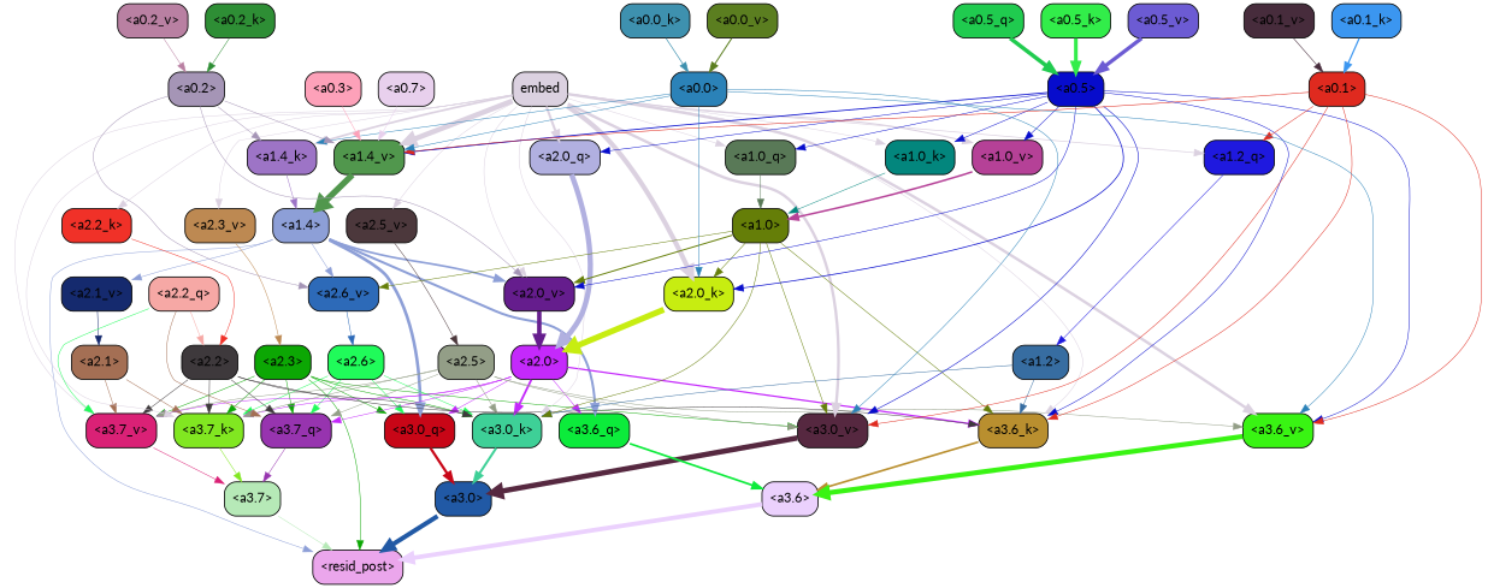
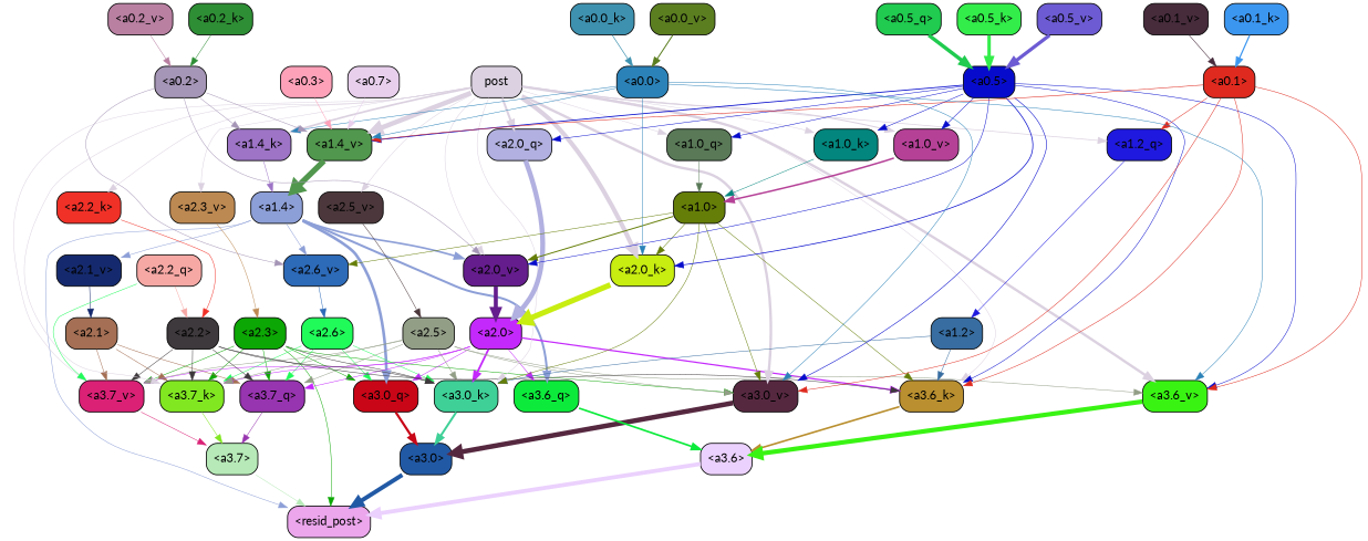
  strict digraph {
    fontname=Lato
    splines=true
    node [color=black fontname=Lato shape=box style="filled, rounded"]
    edge [color="#dbd1e0" fontname=Lato penwidth=0.6]
    "<a3.7>" [fillcolor="#b6e9b7"]
    "<resid_post>" [fillcolor="#eba6ec"]
    "<a3.6>" [fillcolor="#ebd1fd"]
    "<a3.0>" [fillcolor="#2159a5"]
    "<a2.3>" [fillcolor="#0ca704"]
    "<a3.7_q>" [fillcolor="#9734af"]
    "<a3.0_q>" [fillcolor="#c80617"]
    "<a3.7_k>" [fillcolor="#81e721"]
    "<a3.0_k>" [fillcolor="#3ed097"]
    "<a3.7_v>" [fillcolor="#da2176"]
    "<a3.0_v>" [fillcolor="#562840"]
    "<a1.4>" [fillcolor="#8d9fd7"]
    "<a3.6_q>" [fillcolor="#0ceb3b"]
    "<a2.6_v>" [fillcolor="#2d6ab8"]
    "<a2.1_v>" [fillcolor="#152a6e"]
    "<a2.0_v>" [fillcolor="#651d8d"]
    "<a2.6>" [fillcolor="#20fb5a"]
    "<a2.1>" [fillcolor="#a46f54"]
    "<a2.0>" [fillcolor="#c429fb"]
    "<a3.6_k>" [fillcolor="#b98f2f"]
    "<a3.6_v>" [fillcolor="#39f413"]
    "<a2.5>" [fillcolor="#939e87"]
    "<a2.2>" [fillcolor="#3e393c"]
-   embed [fillcolor="#dbd1e0"]
+   embed [fillcolor="#dbd1e0" label=post]
    "<a2.0_q>" [fillcolor="#b1b0e0"]
    "<a2.2_k>" [fillcolor="#f03128"]
    "<a2.0_k>" [fillcolor="#c7ed11"]
    "<a2.5_v>" [fillcolor="#4c383c"]
    "<a2.3_v>" [fillcolor="#bd8952"]
    "<a1.2_q>" [fillcolor="#1f19df"]
    "<a1.0_q>" [fillcolor="#597957"]
    "<a1.4_k>" [fillcolor="#9d74c6"]
    "<a1.0_k>" [fillcolor="#03867d"]
    "<a1.4_v>" [fillcolor="#51974d"]
    "<a1.0_v>" [fillcolor="#b54197"]
    "<a1.2>" [fillcolor="#376da1"]
    "<a1.0>" [fillcolor="#657e08"]
    "<a0.5>" [fillcolor="#070ccc"]
    "<a0.1>" [fillcolor="#df2a1f"]
    "<a0.0>" [fillcolor="#2b82b8"]
    "<a2.2_q>" [fillcolor="#f6a8a5"]
    "<a0.2>" [fillcolor="#a595b6"]
    "<a0.7>" [fillcolor="#e8d0ed"]
    "<a0.3>" [fillcolor="#fda1b9"]
    "<a0.5_q>" [fillcolor="#20cb4f"]
    "<a0.5_k>" [fillcolor="#32ed4a"]
    "<a0.2_k>" [fillcolor="#2e8e35"]
    "<a0.1_k>" [fillcolor="#3b96f0"]
    "<a0.0_k>" [fillcolor="#3e91af"]
    "<a0.5_v>" [fillcolor="#6c5bd3"]
    "<a0.2_v>" [fillcolor="#b980a2"]
    "<a0.1_v>" [fillcolor="#472c3c"]
    "<a0.0_v>" [fillcolor="#5b7e20"]
    "<a3.7>" -> "<resid_post>" [color="#b6e9b7"]
    "<a3.6>" -> "<resid_post>" [color="#ebd1fd" penwidth=4.753257989883423]
    "<a3.0>" -> "<resid_post>" [color="#2159a5" penwidth=4.90053927898407]
    "<a2.3>" -> "<resid_post>" [color="#0ca704"]
    "<a2.3>" -> "<a3.7_q>" [color="#0ca704"]
    "<a2.3>" -> "<a3.0_q>" [color="#0ca704"]
    "<a2.3>" -> "<a3.7_k>" [color="#0ca704"]
-   "<a2.3>" -> "<a3.0_k>" [color="#0ca704"]
+   "<a2.3>" -> "<a3.0_k>" [color="#3e393c"]
    "<a2.3>" -> "<a3.7_v>" [color="#0ca704"]
    "<a2.3>" -> "<a3.0_v>" [color="#0ca704"]
    "<a3.7_q>" -> "<a3.7>" [color="#9734af"]
    "<a3.0_q>" -> "<a3.0>" [color="#c80617" penwidth=2.7421876192092896]
    "<a3.7_k>" -> "<a3.7>" [color="#81e721"]
    "<a3.0_k>" -> "<a3.0>" [color="#3ed097" penwidth=2.476402521133423]
    "<a3.7_v>" -> "<a3.7>" [color="#da2176"]
    "<a3.0_v>" -> "<a3.0>" [color="#562840" penwidth=5.652270674705505]
    "<a1.4>" -> "<resid_post>" [color="#8d9fd7"]
    "<a1.4>" -> "<a3.0_q>" [color="#8d9fd7" penwidth=3.2760138511657715]
    "<a1.4>" -> "<a3.6_q>" [color="#8d9fd7" penwidth=2.5149343013763428]
    "<a1.4>" -> "<a2.6_v>" [color="#8d9fd7"]
    "<a1.4>" -> "<a2.1_v>" [color="#8d9fd7"]
    "<a1.4>" -> "<a2.0_v>" [color="#8d9fd7" penwidth=2.0870713144540787]
    "<a3.6_q>" -> "<a3.6>" [color="#0ceb3b" penwidth=2.091020345687866]
    "<a2.6_v>" -> "<a2.6>" [color="#2d6ab8"]
    "<a2.1_v>" -> "<a2.1>" [color="#152a6e"]
    "<a2.0_v>" -> "<a2.0>" [color="#651d8d" penwidth=4.611755967140198]
    "<a2.6>" -> "<a3.7_q>" [color="#20fb5a"]
    "<a2.6>" -> "<a3.0_q>" [color="#20fb5a"]
    "<a2.6>" -> "<a3.7_k>" [color="#20fb5a"]
    "<a2.6>" -> "<a3.0_k>" [color="#20fb5a"]
-   "<a2.2_q>" -> "<a3.7_q>" [color="#a46f54"]
+   "<a2.1>" -> "<a3.7_q>" [color="#a46f54"]
    "<a2.1>" -> "<a3.7_k>" [color="#a46f54"]
    "<a2.1>" -> "<a3.7_v>" [color="#a46f54"]
    "<a2.0>" -> "<a3.7_q>" [color="#c429fb"]
    "<a2.0>" -> "<a3.0_q>" [color="#c429fb"]
    "<a2.0>" -> "<a3.7_k>" [color="#c429fb"]
    "<a2.0>" -> "<a3.0_k>" [color="#c429fb" penwidth=2.2635570764541626]
    "<a2.0>" -> "<a3.7_v>" [color="#c429fb"]
    "<a2.0>" -> "<a3.6_q>" [color="#c429fb"]
    "<a2.0>" -> "<a3.6_k>" [color="#c429fb" penwidth=1.5290023684501648]
    "<a3.6_k>" -> "<a3.6>" [color="#b98f2f" penwidth=2.048597991466522]
    "<a3.6_v>" -> "<a3.6>" [color="#39f413" penwidth=5.2550448179244995]
    "<a2.5>" -> "<a3.7_q>" [color="#939e87"]
    "<a2.5>" -> "<a3.7_k>" [color="#939e87"]
    "<a2.5>" -> "<a3.0_k>" [color="#939e87"]
    "<a2.5>" -> "<a3.7_v>" [color="#939e87"]
    "<a2.5>" -> "<a3.0_v>" [color="#939e87"]
    "<a2.5>" -> "<a3.6_v>" [color="#939e87"]
    "<a2.2>" -> "<a3.7_q>" [color="#3e393c"]
    "<a2.2>" -> "<a3.7_k>" [color="#3e393c"]
    "<a2.2>" -> "<a3.0_k>" [color="#3e393c"]
    "<a2.2>" -> "<a3.7_v>" [color="#3e393c"]
    "<a2.2>" -> "<a3.6_k>" [color="#3e393c"]
    embed -> "<a3.7_k>"
    embed -> "<a3.0_k>"
    embed -> "<a3.7_v>"
    embed -> "<a3.0_v>" [penwidth=2.972973108291626]
    embed -> "<a2.0_v>"
    embed -> "<a3.6_k>"
    embed -> "<a3.6_v>" [penwidth=2.9556376338005066]
    embed -> "<a2.0_q>" [penwidth=2.522909115999937]
    embed -> "<a2.2_k>"
    embed -> "<a2.0_k>" [penwidth=5.094568967819214]
    embed -> "<a2.5_v>"
    embed -> "<a2.3_v>"
    embed -> "<a1.2_q>" [penwidth=0.8520002365112305]
    embed -> "<a1.0_q>"
    embed -> "<a1.4_k>" [penwidth=2.115079402923584]
    embed -> "<a1.0_k>"
    embed -> "<a1.4_v>" [penwidth=5.504090070724487]
    embed -> "<a1.0_v>" [penwidth=1.2935692071914673]
    "<a2.0_q>" -> "<a2.0>" [color="#b1b0e0" penwidth=5.557696580886841]
    "<a2.2_k>" -> "<a2.2>" [color="#f03128"]
    "<a2.0_k>" -> "<a2.0>" [color="#c7ed11" penwidth=6.320472955703735]
    "<a2.5_v>" -> "<a2.5>" [color="#4c383c"]
    "<a2.3_v>" -> "<a2.3>" [color="#bd8952"]
    "<a1.2_q>" -> "<a1.2>" [color="#1f19df" penwidth=0.6145738363265991]
    "<a1.0_q>" -> "<a1.0>" [color="#597957"]
    "<a1.4_k>" -> "<a1.4>" [color="#9d74c6"]
    "<a1.0_k>" -> "<a1.0>" [color="#03867d"]
    "<a1.4_v>" -> "<a1.4>" [color="#51974d" penwidth=6.5241758823394775]
    "<a1.0_v>" -> "<a1.0>" [color="#b54197" penwidth=1.8809151649475098]
    "<a1.2>" -> "<a3.0_k>" [color="#376da1"]
    "<a1.2>" -> "<a3.6_k>" [color="#376da1"]
    "<a1.0>" -> "<a3.0_k>" [color="#657e08"]
    "<a1.0>" -> "<a3.0_v>" [color="#657e08"]
    "<a1.0>" -> "<a2.6_v>" [color="#657e08"]
    "<a1.0>" -> "<a2.0_v>" [color="#657e08" penwidth=1.2152502536773682]
    "<a1.0>" -> "<a3.6_k>" [color="#657e08"]
    "<a1.0>" -> "<a2.0_k>" [color="#657e08"]
    "<a0.5>" -> "<a3.0_v>" [color="#070ccc" penwidth=0.6790935099124908]
    "<a0.5>" -> "<a2.0_v>" [color="#070ccc"]
    "<a0.5>" -> "<a3.6_k>" [color="#070ccc"]
    "<a0.5>" -> "<a3.6_v>" [color="#070ccc"]
    "<a0.5>" -> "<a2.0_q>" [color="#070ccc"]
    "<a0.5>" -> "<a2.0_k>" [color="#070ccc" penwidth=0.8835153579711914]
    "<a0.5>" -> "<a1.0_q>" [color="#070ccc"]
    "<a0.5>" -> "<a1.0_k>" [color="#070ccc"]
    "<a0.5>" -> "<a1.4_v>" [color="#070ccc" penwidth=1.022335171699524]
    "<a0.5>" -> "<a1.0_v>" [color="#070ccc"]
    "<a0.1>" -> "<a3.0_v>" [color="#df2a1f"]
    "<a0.1>" -> "<a3.6_k>" [color="#df2a1f"]
    "<a0.1>" -> "<a3.6_v>" [color="#df2a1f"]
    "<a0.1>" -> "<a1.2_q>" [color="#df2a1f"]
    "<a0.1>" -> "<a1.4_v>" [color="#df2a1f" penwidth=0.6438122987747192]
    "<a0.0>" -> "<a3.0_v>" [color="#2b82b8"]
    "<a0.0>" -> "<a3.6_v>" [color="#2b82b8"]
    "<a0.0>" -> "<a2.0_k>" [color="#2b82b8"]
    "<a0.0>" -> "<a1.4_k>" [color="#2b82b8"]
    "<a0.0>" -> "<a1.4_v>" [color="#2b82b8"]
    "<a2.2_q>" -> "<a3.7_v>" [color="#20fb5a"]
    "<a2.2_q>" -> "<a2.2>" [color="#f6a8a5"]
    "<a0.2>" -> "<a2.6_v>" [color="#a595b6"]
    "<a0.2>" -> "<a2.0_v>" [color="#a595b6"]
    "<a0.2>" -> "<a1.4_k>" [color="#a595b6"]
    "<a0.2>" -> "<a1.4_v>" [color="#a595b6"]
    "<a0.7>" -> "<a1.4_v>" [color="#e8d0ed"]
    "<a0.3>" -> "<a1.4_v>" [color="#fda1b9"]
    "<a0.5_q>" -> "<a0.5>" [color="#20cb4f" penwidth=4.2370394468307495]
    "<a0.5_k>" -> "<a0.5>" [color="#32ed4a" penwidth=3.8599258065223694]
    "<a0.2_k>" -> "<a0.2>" [color="#2e8e35"]
    "<a0.1_k>" -> "<a0.1>" [color="#3b96f0" penwidth=1.5140717029571533]
    "<a0.0_k>" -> "<a0.0>" [color="#3e91af" penwidth=0.8258748054504395]
    "<a0.5_v>" -> "<a0.5>" [color="#6c5bd3" penwidth=4.0173709988594055]
    "<a0.2_v>" -> "<a0.2>" [color="#b980a2"]
    "<a0.1_v>" -> "<a0.1>" [color="#472c3c" penwidth=0.6690568923950195]
    "<a0.0_v>" -> "<a0.0>" [color="#5b7e20" penwidth=1.2524418830871582]
  }
